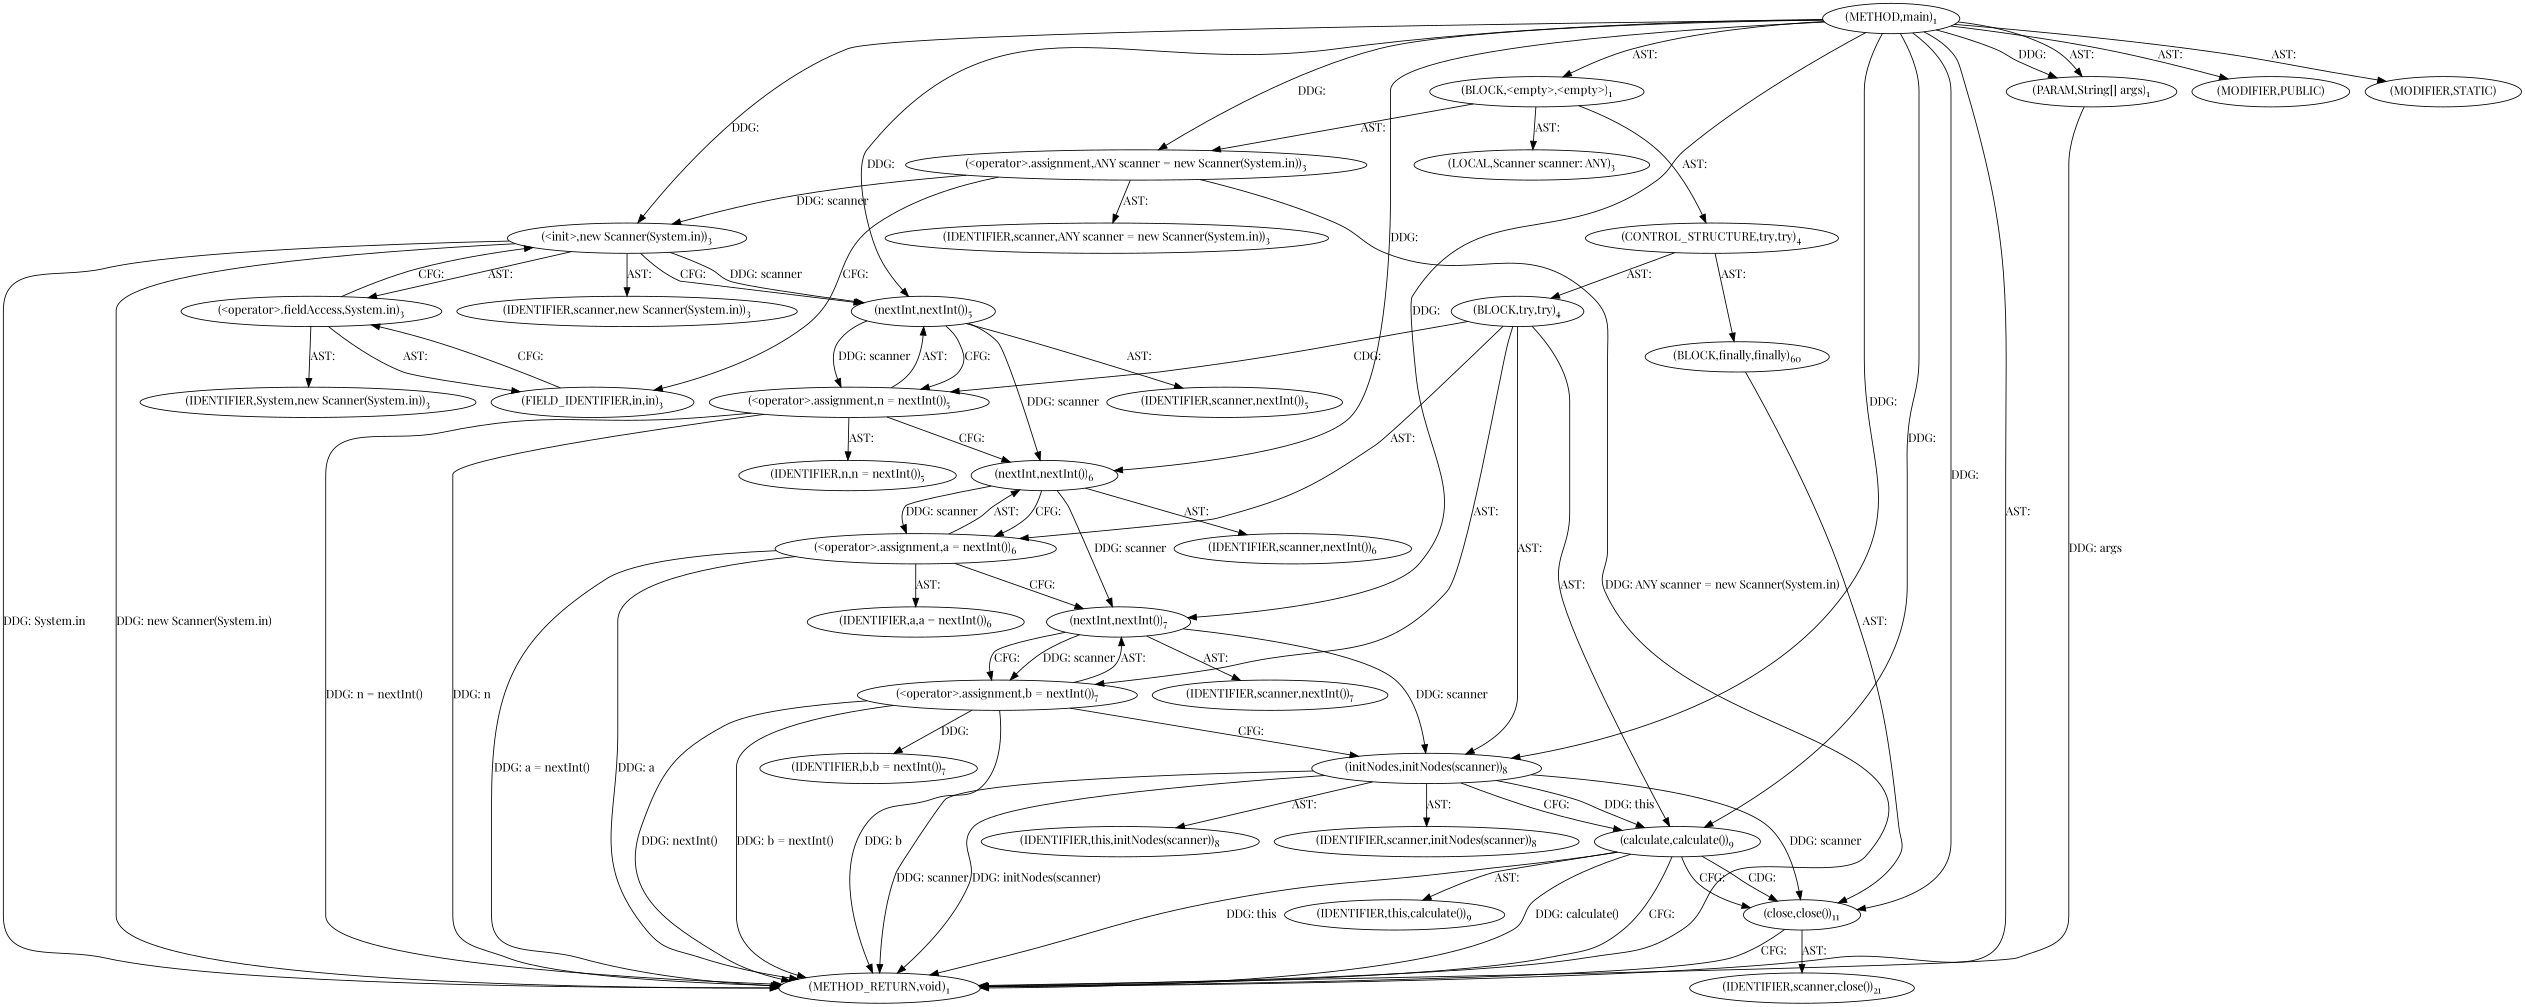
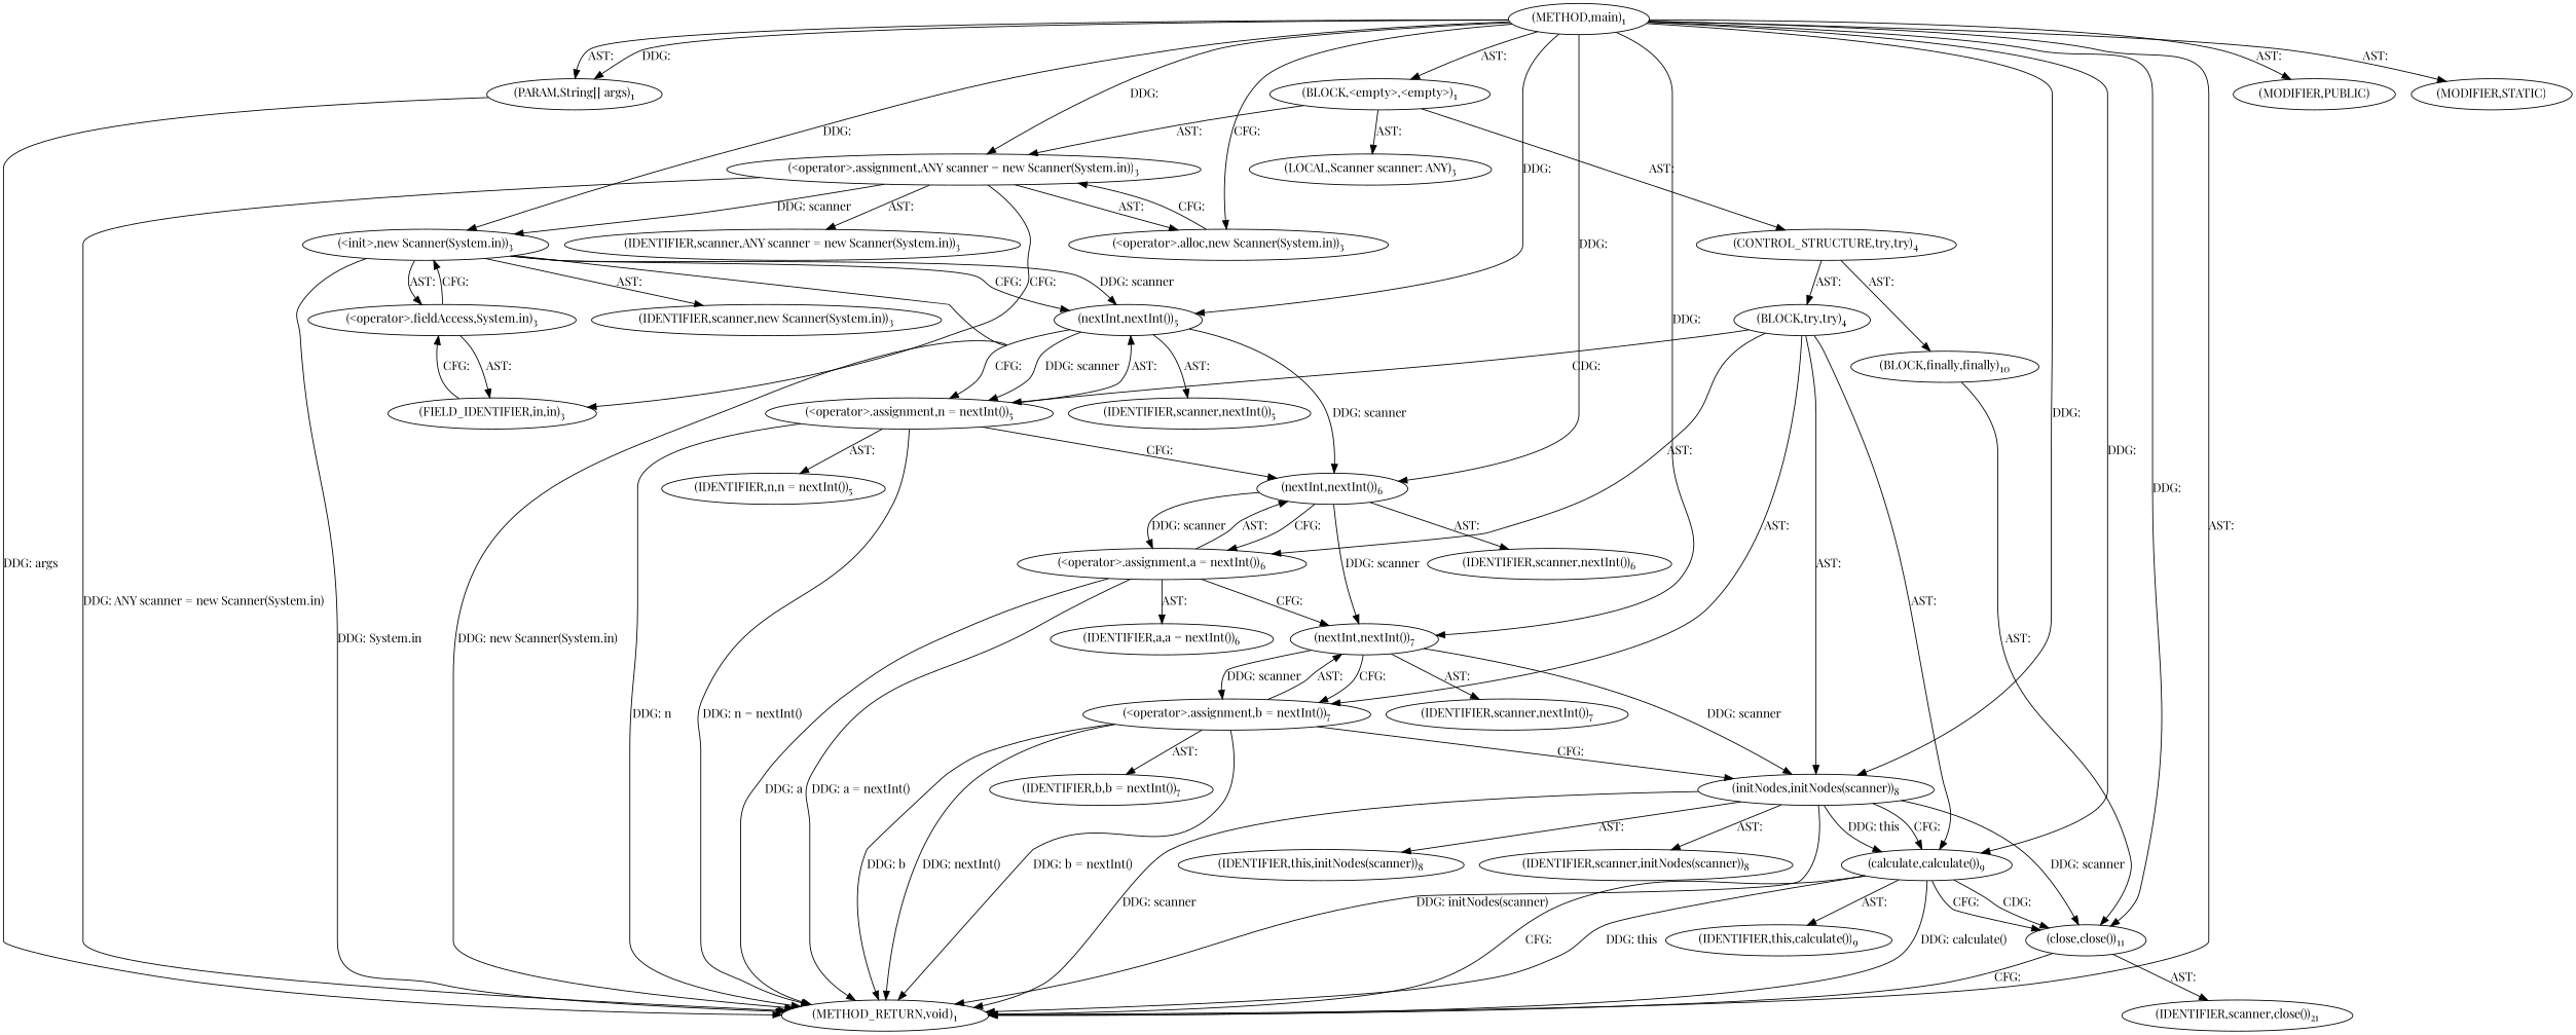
  digraph {
    fontname="Playfair Display"
    node [fontname="Playfair Display"]
    edge [fontname="Playfair Display"]
    n1 [label=<(METHOD,main)<SUB>1</SUB>>]
    n2 [label=<(PARAM,String[] args)<SUB>1</SUB>>]
    n3 [label=<(BLOCK,&lt;empty&gt;,&lt;empty&gt;)<SUB>1</SUB>>]
    n4 [label=<(&lt;operator&gt;.assignment,ANY scanner = new Scanner(System.in))<SUB>3</SUB>>]
+   n5 [label=<(&lt;operator&gt;.alloc,new Scanner(System.in))<SUB>3</SUB>>]
    n6 [label=<(&lt;init&gt;,new Scanner(System.in))<SUB>3</SUB>>]
    n7 [label=<(nextInt,nextInt())<SUB>5</SUB>>]
    n8 [label=<(nextInt,nextInt())<SUB>6</SUB>>]
    n9 [label=<(nextInt,nextInt())<SUB>7</SUB>>]
    n10 [label=<(initNodes,initNodes(scanner))<SUB>8</SUB>>]
    n11 [label=<(calculate,calculate())<SUB>9</SUB>>]
    n12 [label=<(close,close())<SUB>11</SUB>>]
    n13 [label=<(MODIFIER,PUBLIC)>]
    n14 [label=<(MODIFIER,STATIC)>]
    n15 [label=<(METHOD_RETURN,void)<SUB>1</SUB>>]
    n16 [label=<(LOCAL,Scanner scanner: ANY)<SUB>3</SUB>>]
    n17 [label=<(CONTROL_STRUCTURE,try,try)<SUB>4</SUB>>]
    n18 [label=<(IDENTIFIER,scanner,ANY scanner = new Scanner(System.in))<SUB>3</SUB>>]
    n19 [label=<(FIELD_IDENTIFIER,in,in)<SUB>3</SUB>>]
    n20 [label=<(IDENTIFIER,scanner,new Scanner(System.in))<SUB>3</SUB>>]
    n21 [label=<(&lt;operator&gt;.fieldAccess,System.in)<SUB>3</SUB>>]
    n22 [label=<(&lt;operator&gt;.assignment,n = nextInt())<SUB>5</SUB>>]
    n23 [label=<(IDENTIFIER,scanner,nextInt())<SUB>5</SUB>>]
    n24 [label=<(&lt;operator&gt;.assignment,a = nextInt())<SUB>6</SUB>>]
    n25 [label=<(IDENTIFIER,scanner,nextInt())<SUB>6</SUB>>]
    n26 [label=<(&lt;operator&gt;.assignment,b = nextInt())<SUB>7</SUB>>]
    n27 [label=<(IDENTIFIER,scanner,nextInt())<SUB>7</SUB>>]
    n28 [label=<(IDENTIFIER,this,initNodes(scanner))<SUB>8</SUB>>]
    n29 [label=<(IDENTIFIER,scanner,initNodes(scanner))<SUB>8</SUB>>]
    n30 [label=<(IDENTIFIER,this,calculate())<SUB>9</SUB>>]
    n31 [label=<(IDENTIFIER,scanner,close())<SUB>21</SUB>>]
    n32 [label=<(BLOCK,try,try)<SUB>4</SUB>>]
-   n33 [label=<(BLOCK,finally,finally)<SUB>60</SUB>>]
-   n34 [label=<(IDENTIFIER,System,new Scanner(System.in))<SUB>3</SUB>>]
+   n33 [label=<(BLOCK,finally,finally)<SUB>10</SUB>>]
    n35 [label=<(IDENTIFIER,n,n = nextInt())<SUB>5</SUB>>]
    n36 [label=<(IDENTIFIER,a,a = nextInt())<SUB>6</SUB>>]
    n37 [label=<(IDENTIFIER,b,b = nextInt())<SUB>7</SUB>>]
    n1 -> n2 [label="AST: "]
    n1 -> n2 [label="DDG: "]
    n1 -> n3 [label="AST: "]
    n1 -> n4 [label="DDG: "]
+   n1 -> n5 [label="CFG: "]
    n1 -> n6 [label="DDG: "]
    n1 -> n7 [label="DDG: "]
    n1 -> n8 [label="DDG: "]
    n1 -> n9 [label="DDG: "]
    n1 -> n10 [label="DDG: "]
    n1 -> n11 [label="DDG: "]
    n1 -> n12 [label="DDG: "]
    n1 -> n13 [label="AST: "]
    n1 -> n14 [label="AST: "]
    n1 -> n15 [label="AST: "]
    n2 -> n15 [label="DDG: args"]
    n3 -> n4 [label="AST: "]
    n3 -> n16 [label="AST: "]
    n3 -> n17 [label="AST: "]
+   n4 -> n5 [label="AST: "]
    n4 -> n6 [label="DDG: scanner"]
    n4 -> n15 [label="DDG: ANY scanner = new Scanner(System.in)"]
    n4 -> n18 [label="AST: "]
    n4 -> n19 [label="CFG: "]
+   n5 -> n4 [label="CFG: "]
    n6 -> n7 [label="CFG: "]
    n6 -> n7 [label="DDG: scanner"]
    n6 -> n15 [label="DDG: System.in"]
    n6 -> n15 [label="DDG: new Scanner(System.in)"]
    n6 -> n20 [label="AST: "]
    n6 -> n21 [label="AST: "]
    n7 -> n8 [label="DDG: scanner"]
    n7 -> n22 [label="CFG: "]
    n7 -> n22 [label="DDG: scanner"]
    n7 -> n23 [label="AST: "]
    n8 -> n9 [label="DDG: scanner"]
    n8 -> n24 [label="CFG: "]
    n8 -> n24 [label="DDG: scanner"]
    n8 -> n25 [label="AST: "]
    n9 -> n10 [label="DDG: scanner"]
    n9 -> n26 [label="CFG: "]
    n9 -> n26 [label="DDG: scanner"]
    n9 -> n27 [label="AST: "]
    n10 -> n11 [label="CFG: "]
    n10 -> n11 [label="DDG: this"]
    n10 -> n12 [label="DDG: scanner"]
    n10 -> n15 [label="DDG: scanner"]
    n10 -> n15 [label="DDG: initNodes(scanner)"]
    n10 -> n28 [label="AST: "]
    n10 -> n29 [label="AST: "]
    n11 -> n12 [label="CFG: "]
    n11 -> n12 [label="CDG: "]
    n11 -> n15 [label="CFG: "]
    n11 -> n15 [label="DDG: this"]
    n11 -> n15 [label="DDG: calculate()"]
    n11 -> n30 [label="AST: "]
    n12 -> n15 [label="CFG: "]
    n12 -> n31 [label="AST: "]
    n17 -> n32 [label="AST: "]
    n17 -> n33 [label="AST: "]
    n19 -> n21 [label="CFG: "]
    n21 -> n6 [label="CFG: "]
    n21 -> n19 [label="AST: "]
-   n21 -> n34 [label="AST: "]
    n22 -> n7 [label="AST: "]
    n22 -> n8 [label="CFG: "]
    n22 -> n15 [label="DDG: n = nextInt()"]
    n22 -> n15 [label="DDG: n"]
    n22 -> n35 [label="AST: "]
    n24 -> n8 [label="AST: "]
    n24 -> n9 [label="CFG: "]
    n24 -> n15 [label="DDG: a = nextInt()"]
    n24 -> n15 [label="DDG: a"]
    n24 -> n36 [label="AST: "]
    n26 -> n9 [label="AST: "]
    n26 -> n10 [label="CFG: "]
    n26 -> n15 [label="DDG: nextInt()"]
    n26 -> n15 [label="DDG: b = nextInt()"]
    n26 -> n15 [label="DDG: b"]
-   n26 -> n37 [label="DDG: "]
+   n26 -> n37 [label="AST: "]
    n32 -> n10 [label="AST: "]
    n32 -> n11 [label="AST: "]
    n32 -> n22 [label="CDG: "]
    n32 -> n24 [label="AST: "]
    n32 -> n26 [label="AST: "]
    n33 -> n12 [label="AST: "]
  }
